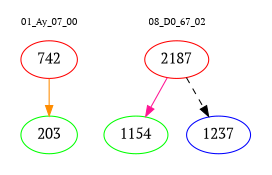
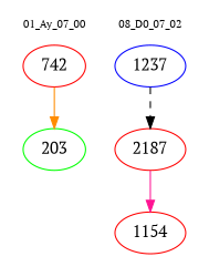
  digraph {
    fontname="PT Serif"
    node [color=red fontname="PT Serif"]
    edge [fontname="PT Serif" style=solid]
    n1 [label=742]
    n2 [color=green label=203]
    n3 [label=2187]
-   n4 [color=green label=1154]
+   n4 [label=1154]
    n5 [color=blue label=1237]
    subgraph cluster_1 {
      color=white
      fontsize=10
      label="01_Ay_07_00"
      n1
      n2
    }
    subgraph cluster_2 {
      color=white
      fontsize=10
-     label="08_D0_67_02"
+     label="08_D0_07_02"
      n3
      n4
      n5
    }
    n1 -> n2 [color=darkorange]
    n3 -> n4 [color=deeppink]
-   n3 -> n5 [color=black style=dashed]
+   n5 -> n3 [color=black style=dashed]
  }
